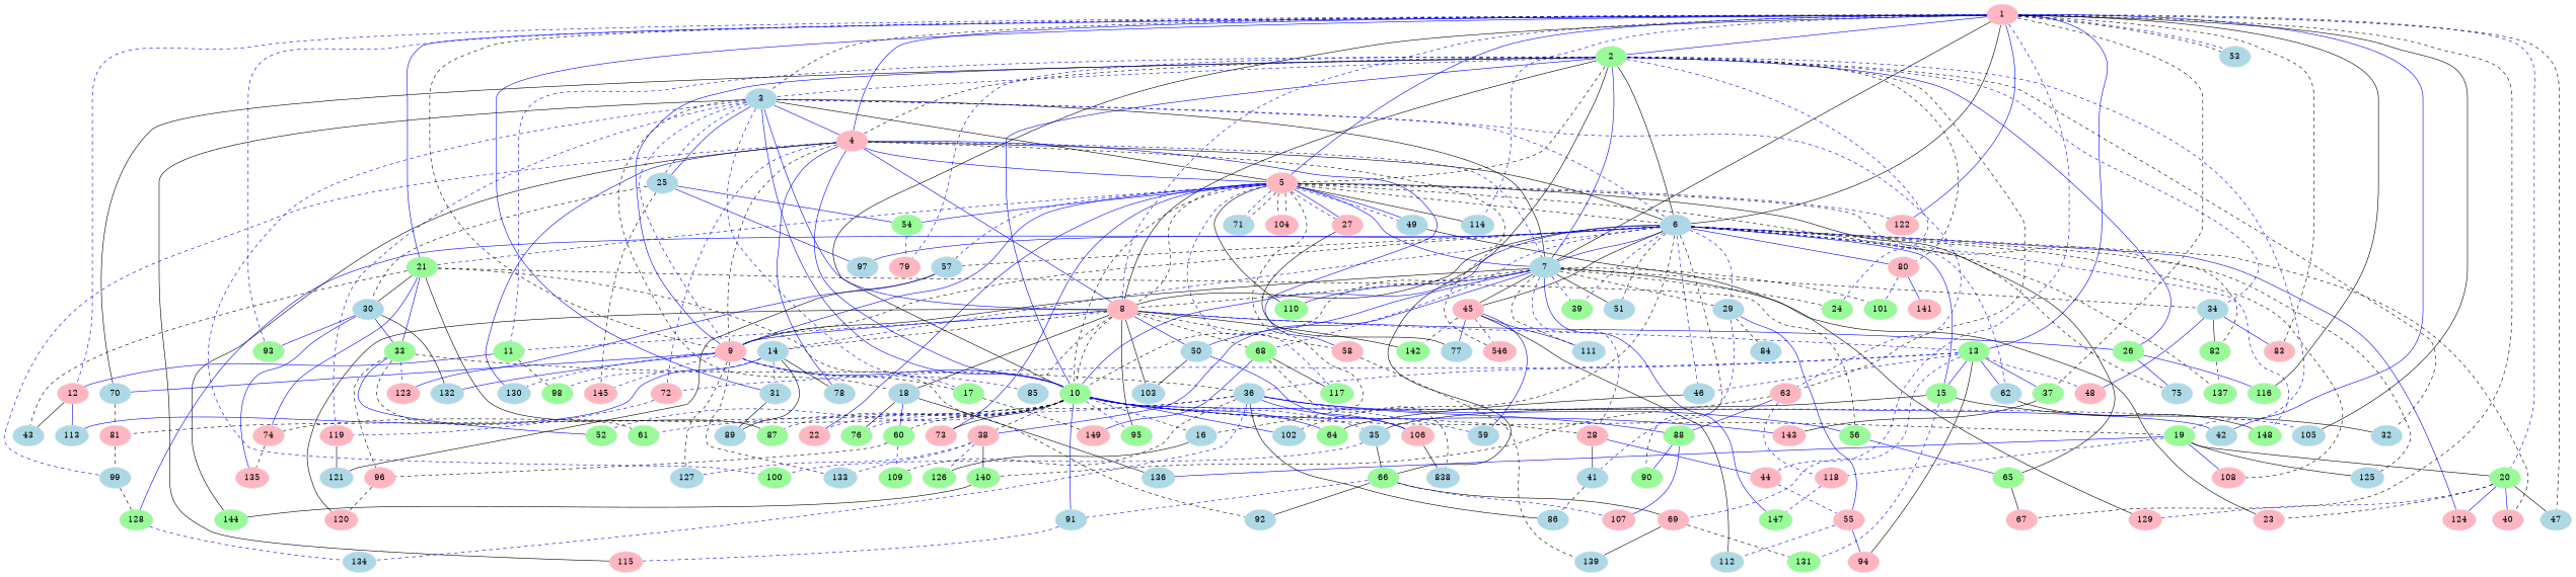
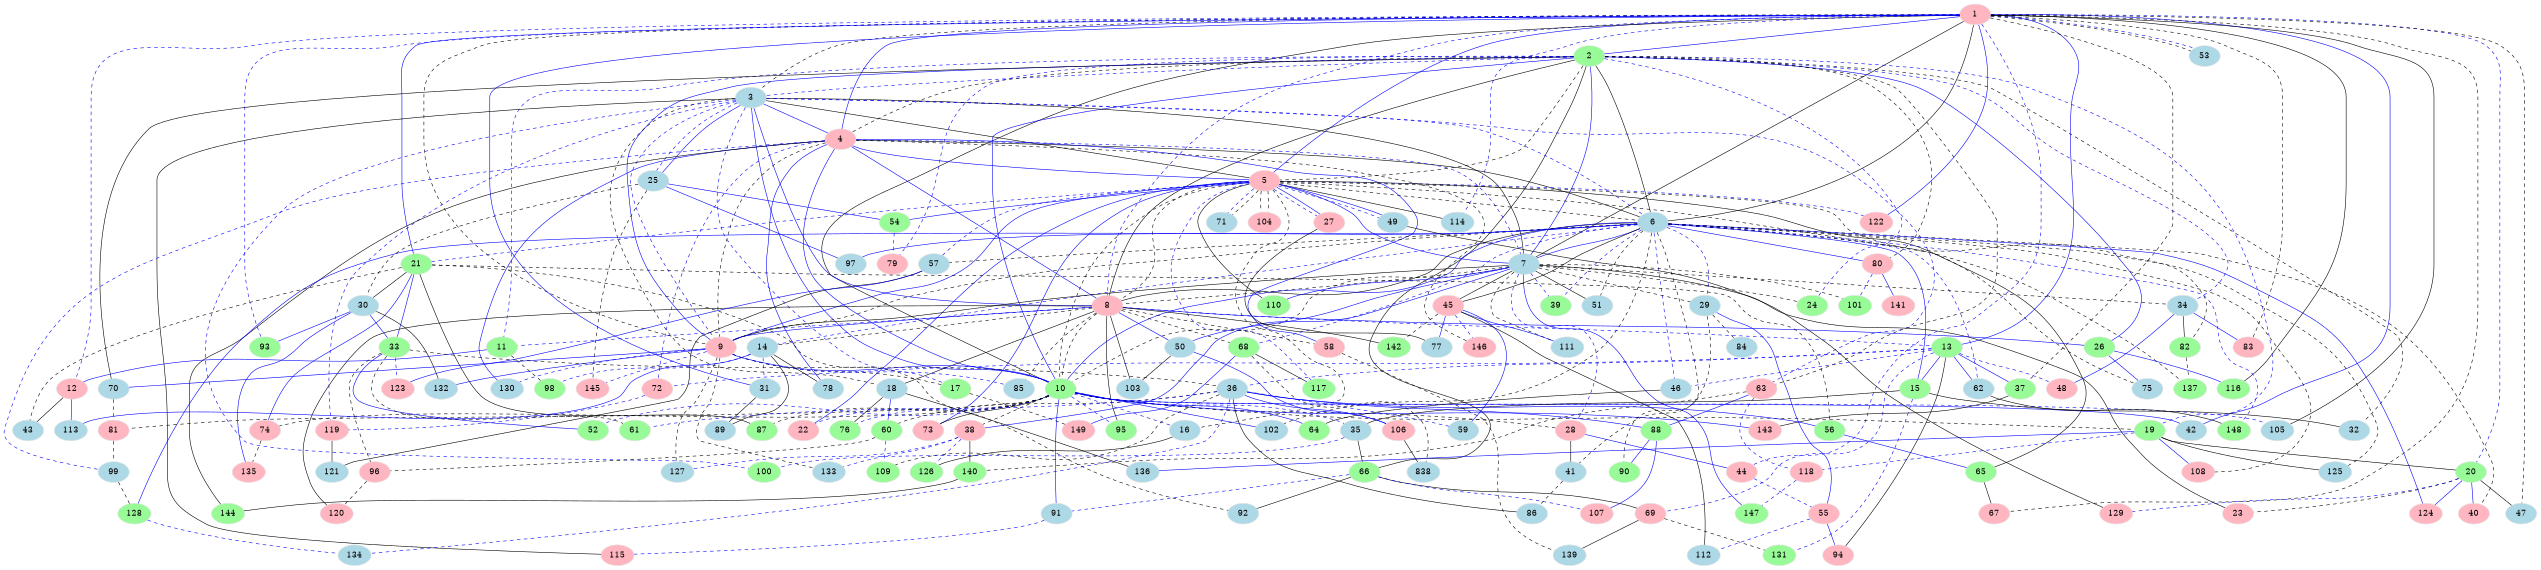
  graph {
    node [color=gray90 fillcolor=lightblue style=filled]
    edge [color=blue style=dashed]
    1 [fillcolor=lightpink]
    2 [fillcolor=palegreen]
    3
    4 [fillcolor=lightpink]
    5 [fillcolor=lightpink]
    6
    7
    8 [fillcolor=lightpink]
    9 [fillcolor=lightpink]
    10 [fillcolor=palegreen]
    12 [fillcolor=lightpink]
    13 [fillcolor=palegreen]
    20 [fillcolor=palegreen]
    21 [fillcolor=palegreen]
    31
    37 [fillcolor=palegreen]
    42
    44 [fillcolor=lightpink]
    47
    53
    67 [fillcolor=lightpink]
    83 [fillcolor=lightpink]
    93 [fillcolor=palegreen]
    105
    114
    116 [fillcolor=palegreen]
    122 [fillcolor=lightpink]
    11 [fillcolor=palegreen]
    19 [fillcolor=palegreen]
    24 [fillcolor=palegreen]
    26 [fillcolor=palegreen]
    32
    34
    63 [fillcolor=lightpink]
    66 [fillcolor=palegreen]
    70
    79 [fillcolor=lightpink]
    80 [fillcolor=lightpink]
    17 [fillcolor=palegreen]
    18
    25
    100 [fillcolor=palegreen]
    115 [fillcolor=lightpink]
    119 [fillcolor=lightpink]
    58 [fillcolor=lightpink]
    72 [fillcolor=lightpink]
    78
    99
    130
    144 [fillcolor=palegreen]
-   146 [fillcolor=lightpink label=546]
+   146 [fillcolor=lightpink]
    16
    22 [fillcolor=lightpink]
    27 [fillcolor=lightpink]
    49
    54 [fillcolor=palegreen]
    57
    65 [fillcolor=palegreen]
    71
    73 [fillcolor=lightpink]
    75
    82 [fillcolor=palegreen]
    104 [fillcolor=lightpink]
    110 [fillcolor=palegreen]
    117 [fillcolor=palegreen]
    14
    15 [fillcolor=palegreen]
    29
    39 [fillcolor=palegreen]
    40 [fillcolor=lightpink]
    45 [fillcolor=lightpink]
    46
    51
    62
    68 [fillcolor=palegreen]
    90 [fillcolor=palegreen]
    97
    102
    108 [fillcolor=lightpink]
    124 [fillcolor=lightpink]
    125
    128 [fillcolor=palegreen]
    137 [fillcolor=palegreen]
    148 [fillcolor=palegreen]
    23 [fillcolor=lightpink]
    28 [fillcolor=lightpink]
    38 [fillcolor=lightpink]
    50
    101 [fillcolor=palegreen]
    111
    147 [fillcolor=palegreen]
    85
    95 [fillcolor=palegreen]
    103
    120 [fillcolor=lightpink]
    142 [fillcolor=palegreen]
    127
    132
    133
    145 [fillcolor=lightpink]
    35
    52 [fillcolor=palegreen]
    64 [fillcolor=palegreen]
    74 [fillcolor=lightpink]
    76 [fillcolor=palegreen]
    81 [fillcolor=lightpink]
    87 [fillcolor=palegreen]
    91
    143 [fillcolor=lightpink]
    43
    113
    36
    48 [fillcolor=lightpink]
    69 [fillcolor=lightpink]
    94 [fillcolor=lightpink]
    129 [fillcolor=lightpink]
    30
    33 [fillcolor=palegreen]
    56 [fillcolor=palegreen]
    92
    89
    55 [fillcolor=lightpink]
    98 [fillcolor=palegreen]
    136
    118 [fillcolor=lightpink]
    88 [fillcolor=palegreen]
    140 [fillcolor=palegreen]
    107 [fillcolor=lightpink]
    141 [fillcolor=lightpink]
    149 [fillcolor=lightpink]
    60 [fillcolor=palegreen]
    121
    139
    126 [fillcolor=palegreen]
    77
    123 [fillcolor=lightpink]
    131 [fillcolor=palegreen]
    84
    41
    59
    112
    n142 [label=838]
    134
    106 [fillcolor=lightpink]
    135 [fillcolor=lightpink]
    61 [fillcolor=palegreen]
    86
    109 [fillcolor=palegreen]
    96 [fillcolor=lightpink]
    1 -- 2 [style=solid]
    1 -- 3 [color=black]
    1 -- 4 [style=solid]
    1 -- 5 [style=solid]
    1 -- 6 [color=black style=solid]
    1 -- 7 [color=black style=solid]
    1 -- 8
    1 -- 9 [color=black]
    1 -- 10 [color=black style=solid]
    1 -- 12
    1 -- 13 [style=solid]
    1 -- 20
    1 -- 21 [style=solid]
    1 -- 31 [style=solid]
    1 -- 37 [color=black]
    1 -- 42 [style=solid]
    1 -- 44
    1 -- 47 [color=black]
    1 -- 53 [color=black]
    1 -- 53
    1 -- 67 [color=black]
    1 -- 83 [color=black]
    1 -- 93
    1 -- 105 [color=black style=solid]
    1 -- 114
    1 -- 116 [color=black style=solid]
    1 -- 122 [style=solid]
    2 -- 3
    2 -- 4 [color=black]
    2 -- 5 [color=black]
    2 -- 6 [color=black style=solid]
    2 -- 7 [style=solid]
    2 -- 8 [color=black style=solid]
    2 -- 9 [style=solid]
    2 -- 10 [style=solid]
    2 -- 11
    2 -- 19
    2 -- 24
    2 -- 26 [style=solid]
    2 -- 32 [color=black]
    2 -- 34
    2 -- 63 [color=black]
    2 -- 66 [color=black style=solid]
    2 -- 70 [color=black style=solid]
    2 -- 79
    2 -- 80 [color=black]
    3 -- 4 [style=solid]
    3 -- 5 [color=black style=solid]
    3 -- 6
    3 -- 7 [color=black style=solid]
    3 -- 8 [style=solid]
    3 -- 9
    3 -- 10 [style=solid]
    3 -- 63
    3 -- 17
    3 -- 18 [color=black]
    3 -- 25
    3 -- 25 [style=solid]
    3 -- 100
    3 -- 115 [color=black style=solid]
    3 -- 119
    4 -- 5 [style=solid]
    4 -- 6 [color=black style=solid]
    4 -- 7
    4 -- 8 [style=solid]
    4 -- 9 [color=black]
    4 -- 10 [style=solid]
    4 -- 58 [style=solid]
    4 -- 72
    4 -- 78 [style=solid]
    4 -- 99
    4 -- 130 [style=solid]
    4 -- 144 [color=black style=solid]
    4 -- 146 [color=black]
    5 -- 6 [color=black]
    5 -- 7 [style=solid]
    5 -- 8 [color=black]
    5 -- 9 [style=solid]
    5 -- 10 [color=black]
    5 -- 21
    5 -- 114 [color=black style=solid]
    5 -- 122
    5 -- 16 [color=black]
    5 -- 22 [style=solid]
    5 -- 27
    5 -- 27 [style=solid]
    5 -- 49
    5 -- 49 [style=solid]
    5 -- 54 [style=solid]
    5 -- 57
    5 -- 65 [color=black style=solid]
    5 -- 71
    5 -- 71 [color=black]
    5 -- 73 [style=solid]
    5 -- 75 [color=black]
    5 -- 82 [color=black]
    5 -- 104 [color=black]
    5 -- 104 [color=black]
    5 -- 110 [color=black style=solid]
    5 -- 117
    6 -- 7 [style=solid]
    6 -- 8 [color=black style=solid]
    6 -- 9 [color=black]
    6 -- 10 [style=solid]
    6 -- 80 [style=solid]
    6 -- 57 [color=black]
    6 -- 14
    6 -- 15 [style=solid]
    6 -- 29
    6 -- 39
    6 -- 40 [color=black]
    6 -- 45 [color=black style=solid]
    6 -- 46
    6 -- 51 [color=black]
    6 -- 62
    6 -- 68
    6 -- 90 [color=black]
    6 -- 97 [style=solid]
    6 -- 102 [color=black]
    6 -- 108 [color=black]
    6 -- 124 [style=solid]
    6 -- 125 [color=black]
    6 -- 128 [style=solid]
    6 -- 137 [color=black]
    6 -- 148
    7 -- 8 [color=black]
    7 -- 9 [color=black style=solid]
    7 -- 10 [color=black]
    7 -- 24 [color=black]
    7 -- 34 [color=black]
    7 -- 110 [style=solid]
    7 -- 29 [color=black]
    7 -- 39
    7 -- 45 [color=black style=solid]
    7 -- 51 [color=black style=solid]
    7 -- 23 [color=black style=solid]
    7 -- 28
    7 -- 38 [style=solid]
    7 -- 50 [style=solid]
    7 -- 101 [color=black]
    7 -- 111 [color=black]
    7 -- 147 [style=solid]
    8 -- 9 [style=solid]
    8 -- 10 [color=black]
    8 -- 13
    8 -- 11
    8 -- 26 [style=solid]
    8 -- 18 [color=black style=solid]
    8 -- 58 [color=black]
    8 -- 14 [color=black]
    8 -- 68 [color=black]
    8 -- 50 [style=solid]
    8 -- 85 [color=black]
    8 -- 95 [color=black style=solid]
    8 -- 103 [color=black style=solid]
    8 -- 120 [color=black style=solid]
    8 -- 142 [color=black style=solid]
    9 -- 10 [style=solid]
    9 -- 70 [style=solid]
    9 -- 17 [color=black]
    9 -- 130
    9 -- 85
    9 -- 127 [color=black]
    9 -- 132 [style=solid]
    9 -- 133 [color=black]
    9 -- 145
    10 -- 42 [style=solid]
    10 -- 105
    10 -- 19 [color=black]
    10 -- 16
    10 -- 22
    10 -- 73 [color=black style=solid]
    10 -- 102 [style=solid]
    10 -- 28 [color=black]
    10 -- 38 [color=black]
    10 -- 95
    10 -- 35
    10 -- 52
    10 -- 64 [style=solid]
    10 -- 74 [color=black]
    10 -- 76
    10 -- 81 [color=black]
    10 -- 87 [color=black]
    10 -- 91 [style=solid]
    10 -- 143 [style=solid]
    12 -- 43 [color=black style=solid]
    12 -- 113 [style=solid]
    13 -- 37 [style=solid]
    13 -- 72
    13 -- 15 [style=solid]
    13 -- 46
    13 -- 62 [style=solid]
    13 -- 36
    13 -- 48
    13 -- 69
    13 -- 94 [color=black style=solid]
    20 -- 47 [color=black style=solid]
    20 -- 40 [style=solid]
    20 -- 124 [style=solid]
    20 -- 23 [color=black]
    20 -- 129
    21 -- 74 [style=solid]
    21 -- 87 [color=black style=solid]
    21 -- 43 [color=black]
    21 -- 30 [color=black style=solid]
    21 -- 33 [style=solid]
    21 -- 56 [color=black]
    21 -- 92 [color=black]
    31 -- 89 [color=black style=solid]
    37 -- 143 [color=black style=solid]
    44 -- 55
    11 -- 12 [style=solid]
    11 -- 98 [color=black]
    19 -- 20 [color=black style=solid]
    19 -- 108 [style=solid]
    19 -- 125 [color=black style=solid]
    19 -- 136 [style=solid]
    19 -- 118
    26 -- 116 [style=solid]
    26 -- 75 [style=solid]
    34 -- 83 [style=solid]
    34 -- 82 [color=black style=solid]
    34 -- 48 [style=solid]
    63 -- 118
    63 -- 88 [style=solid]
    63 -- 140 [color=black]
    66 -- 91
    66 -- 69 [color=black style=solid]
    66 -- 92 [color=black style=solid]
    66 -- 107
    70 -- 81 [color=black]
    80 -- 101
    80 -- 141 [style=solid]
    17 -- 149 [color=black]
    18 -- 76 [color=black style=solid]
    18 -- 136 [color=black style=solid]
    18 -- 60 [style=solid]
    25 -- 54 [style=solid]
    25 -- 97 [style=solid]
    25 -- 145 [color=black]
    25 -- 30 [color=black]
    119 -- 121 [color=black style=solid]
    58 -- 139 [color=black]
    72 -- 119
    99 -- 128 [color=black]
    16 -- 126 [color=black style=solid]
    27 -- 77 [color=black style=solid]
    49 -- 129 [color=black style=solid]
    54 -- 79
    57 -- 121 [color=black style=solid]
    57 -- 123 [style=solid]
    65 -- 67 [color=black style=solid]
    82 -- 137 [color=black]
    14 -- 31
    14 -- 78 [color=black style=solid]
    14 -- 113 [style=solid]
    14 -- 89 [color=black style=solid]
    14 -- 98
    15 -- 32 [color=black style=solid]
    15 -- 35 [color=black style=solid]
    15 -- 131
    29 -- 55 [style=solid]
    29 -- 84 [color=black]
-   29 -- 41
+   29 -- 41 [color=black]
    45 -- 146
    45 -- 111 [style=solid]
    45 -- 142 [color=black]
    45 -- 77 [style=solid]
    45 -- 59 [style=solid]
    45 -- 112 [color=black style=solid]
    46 -- 64 [color=black style=solid]
    62 -- 148 [color=black style=solid]
    68 -- 117 [color=black style=solid]
    68 -- 149 [style=solid]
    68 -- n142 [color=black]
    128 -- 134
    28 -- 44 [style=solid]
    28 -- 41 [color=black style=solid]
    38 -- 127
    38 -- 133
    38 -- 140 [color=black style=solid]
    38 -- 126
    50 -- 103 [color=black style=solid]
    50 -- 106 [style=solid]
    35 -- 66 [color=black style=solid]
    35 -- 100
    74 -- 135 [color=black]
    81 -- 99 [color=black]
    91 -- 115
    36 -- 56 [style=solid]
    36 -- 88 [style=solid]
    36 -- 60 [color=black]
    36 -- 59
    36 -- 134
    36 -- 106 [style=solid]
    36 -- 61
    36 -- 86 [color=black style=solid]
    36 -- 109 [color=black]
    69 -- 139 [color=black style=solid]
    69 -- 131 [color=black]
    30 -- 93 [style=solid]
    30 -- 132 [color=black style=solid]
    30 -- 33 [style=solid]
    30 -- 135 [style=solid]
    33 -- 52 [style=solid]
    33 -- 36 [color=black]
    33 -- 123
    33 -- 61 [color=black]
    33 -- 96 [color=black]
    56 -- 65 [style=solid]
    55 -- 94 [style=solid]
    55 -- 112
    118 -- 147
    88 -- 90 [style=solid]
    88 -- 107 [style=solid]
    140 -- 144 [color=black style=solid]
    60 -- 109
    60 -- 96 [color=black]
    41 -- 86 [color=black]
    106 -- n142 [color=black style=solid]
    96 -- 120 [color=black]
  }
